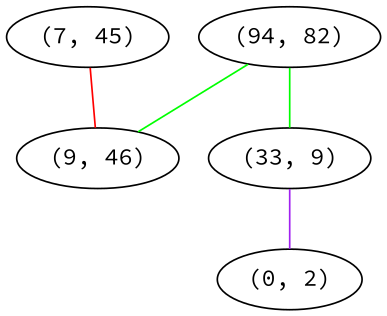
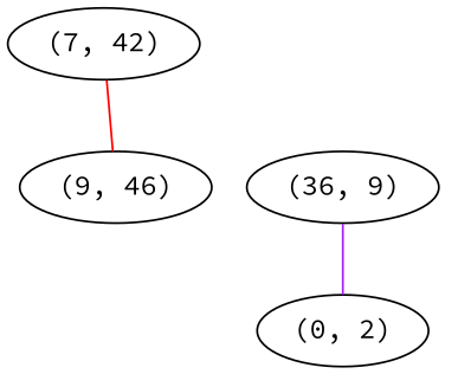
  graph {
    fontname="Source Code Pro"
    node [fontname="Source Code Pro"]
    edge [color=green fontname="Source Code Pro" weight=2]
-   "(94, 82)"
    "(9, 46)"
-   "(33, 9)"
+   "(33, 9)" [label="(36, 9)"]
    n4 [label="(0, 2)"]
-   "(7, 45)"
-   "(94, 82)" -- "(9, 46)"
-   "(94, 82)" -- "(33, 9)"
+   "(7, 45)" [label="(7, 42)"]
    "(33, 9)" -- n4 [color=purple weight=4]
    "(7, 45)" -- "(9, 46)" [color=red weight=1]
  }
